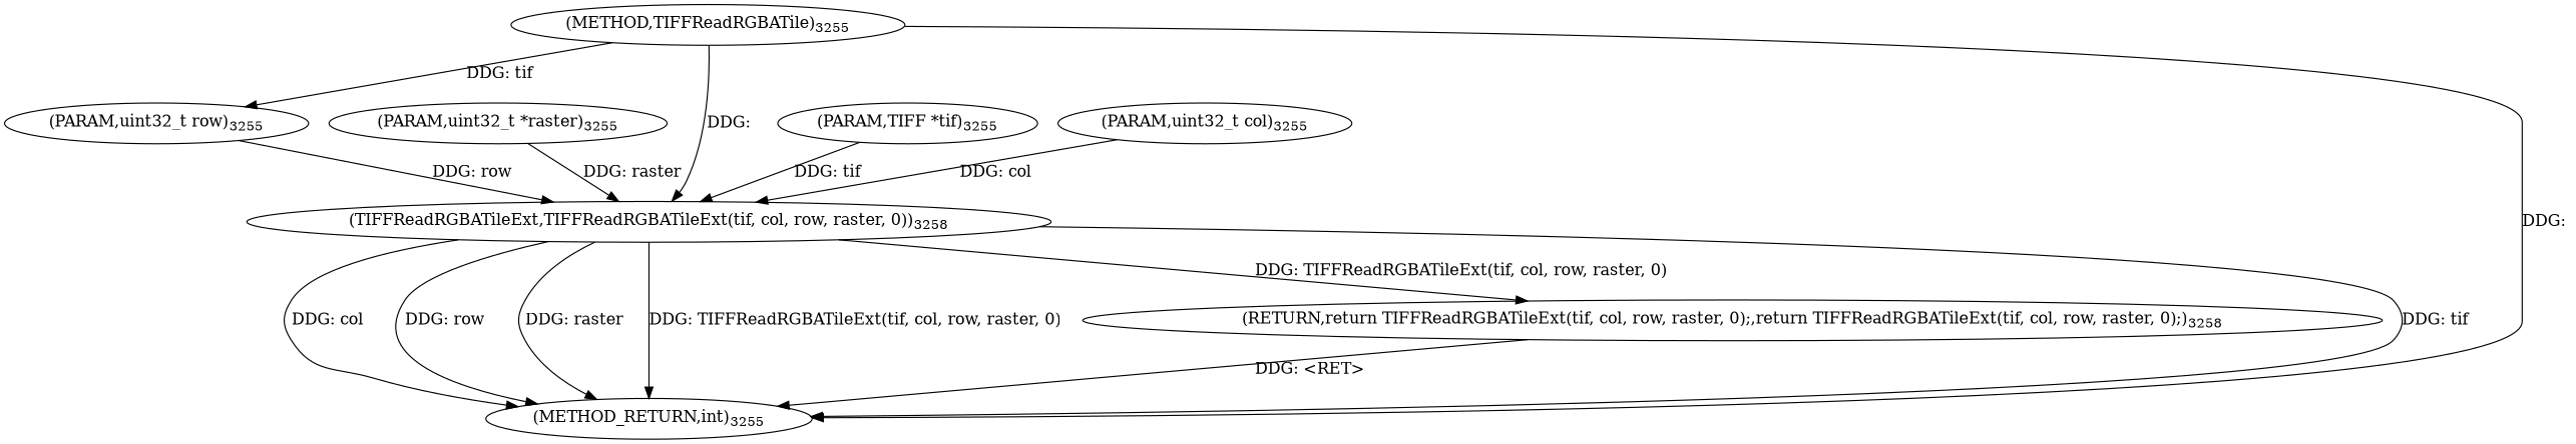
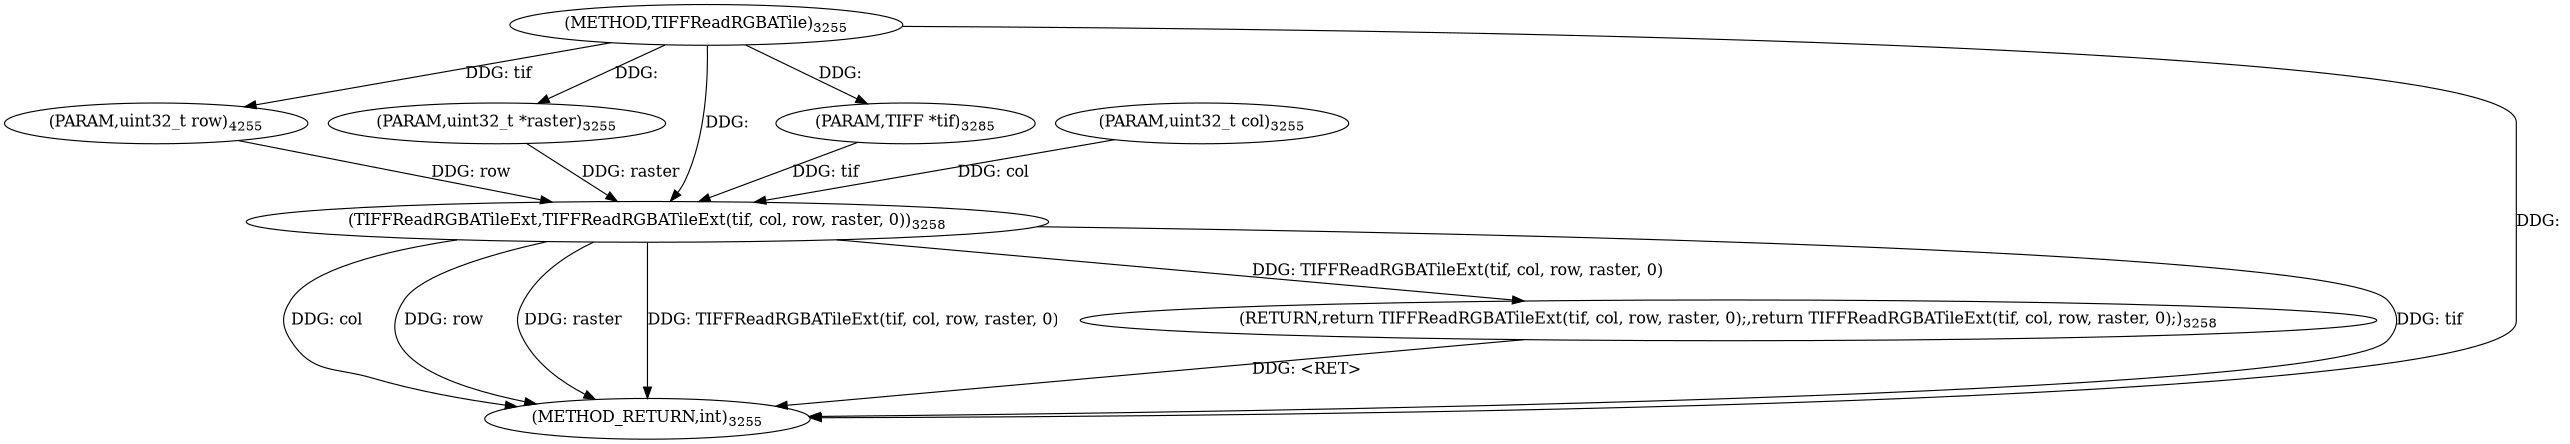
  digraph {
    fontname="DejaVu Serif"
    node [fontname="DejaVu Serif"]
    edge [fontname="DejaVu Serif"]
    n1 [label=<(METHOD,TIFFReadRGBATile)<SUB>3255</SUB>>]
-   n2 [label=<(PARAM,TIFF *tif)<SUB>3255</SUB>>]
-   n3 [label=<(PARAM,uint32_t row)<SUB>3255</SUB>>]
+   n2 [label=<(PARAM,TIFF *tif)<SUB>3285</SUB>>]
+   n3 [label=<(PARAM,uint32_t row)<SUB>4255</SUB>>]
    n4 [label=<(PARAM,uint32_t *raster)<SUB>3255</SUB>>]
    n5 [label=<(TIFFReadRGBATileExt,TIFFReadRGBATileExt(tif, col, row, raster, 0))<SUB>3258</SUB>>]
    n6 [label=<(METHOD_RETURN,int)<SUB>3255</SUB>>]
    n7 [label=<(PARAM,uint32_t col)<SUB>3255</SUB>>]
    n8 [label=<(RETURN,return TIFFReadRGBATileExt(tif, col, row, raster, 0);,return TIFFReadRGBATileExt(tif, col, row, raster, 0);)<SUB>3258</SUB>>]
+   n1 -> n2 [label="DDG: "]
    n1 -> n3 [label="DDG: tif"]
+   n1 -> n4 [label="DDG: "]
    n1 -> n5 [label="DDG: "]
    n1 -> n6 [label="DDG: "]
    n2 -> n5 [label="DDG: tif"]
    n3 -> n5 [label="DDG: row"]
    n4 -> n5 [label="DDG: raster"]
    n5 -> n6 [label="DDG: tif"]
    n5 -> n6 [label="DDG: col"]
    n5 -> n6 [label="DDG: row"]
    n5 -> n6 [label="DDG: raster"]
    n5 -> n6 [label="DDG: TIFFReadRGBATileExt(tif, col, row, raster, 0)"]
    n5 -> n8 [label="DDG: TIFFReadRGBATileExt(tif, col, row, raster, 0)"]
    n7 -> n5 [label="DDG: col"]
    n8 -> n6 [label="DDG: &lt;RET&gt;"]
  }
